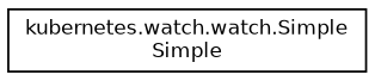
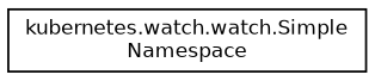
  digraph {
    rankdir=LR
-   n1 [color=black fillcolor=white fontname=Helvetica fontsize=10 height=0.2 label="kubernetes.watch.watch.Simple\lSimple" shape=record style=filled width=0.4]
+   n1 [color=black fillcolor=white fontname=Helvetica fontsize=10 height=0.2 label="kubernetes.watch.watch.Simple\lNamespace" shape=record style=filled width=0.4]
  }
